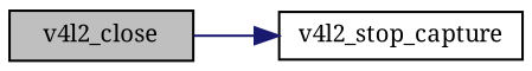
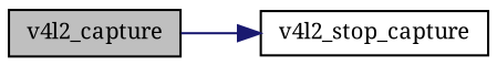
  digraph {
    rankdir=LR
    fontname="Noto Serif"
    node [color=black fontname="Noto Serif" fontsize=10 shape=record style=filled]
-   n1 [fillcolor=grey75 fontcolor=black height=0.2 label=v4l2_close width=0.4]
+   n1 [fillcolor=grey75 fontcolor=black height=0.2 label=v4l2_capture width=0.4]
    n2 [fillcolor=white height=0.2 label=v4l2_stop_capture width=0.4]
    n1 -> n2 [color=midnightblue fontname="Noto Serif" fontsize=10 labelfontname=FreeSans labelfontsize=10 style=solid]
  }
